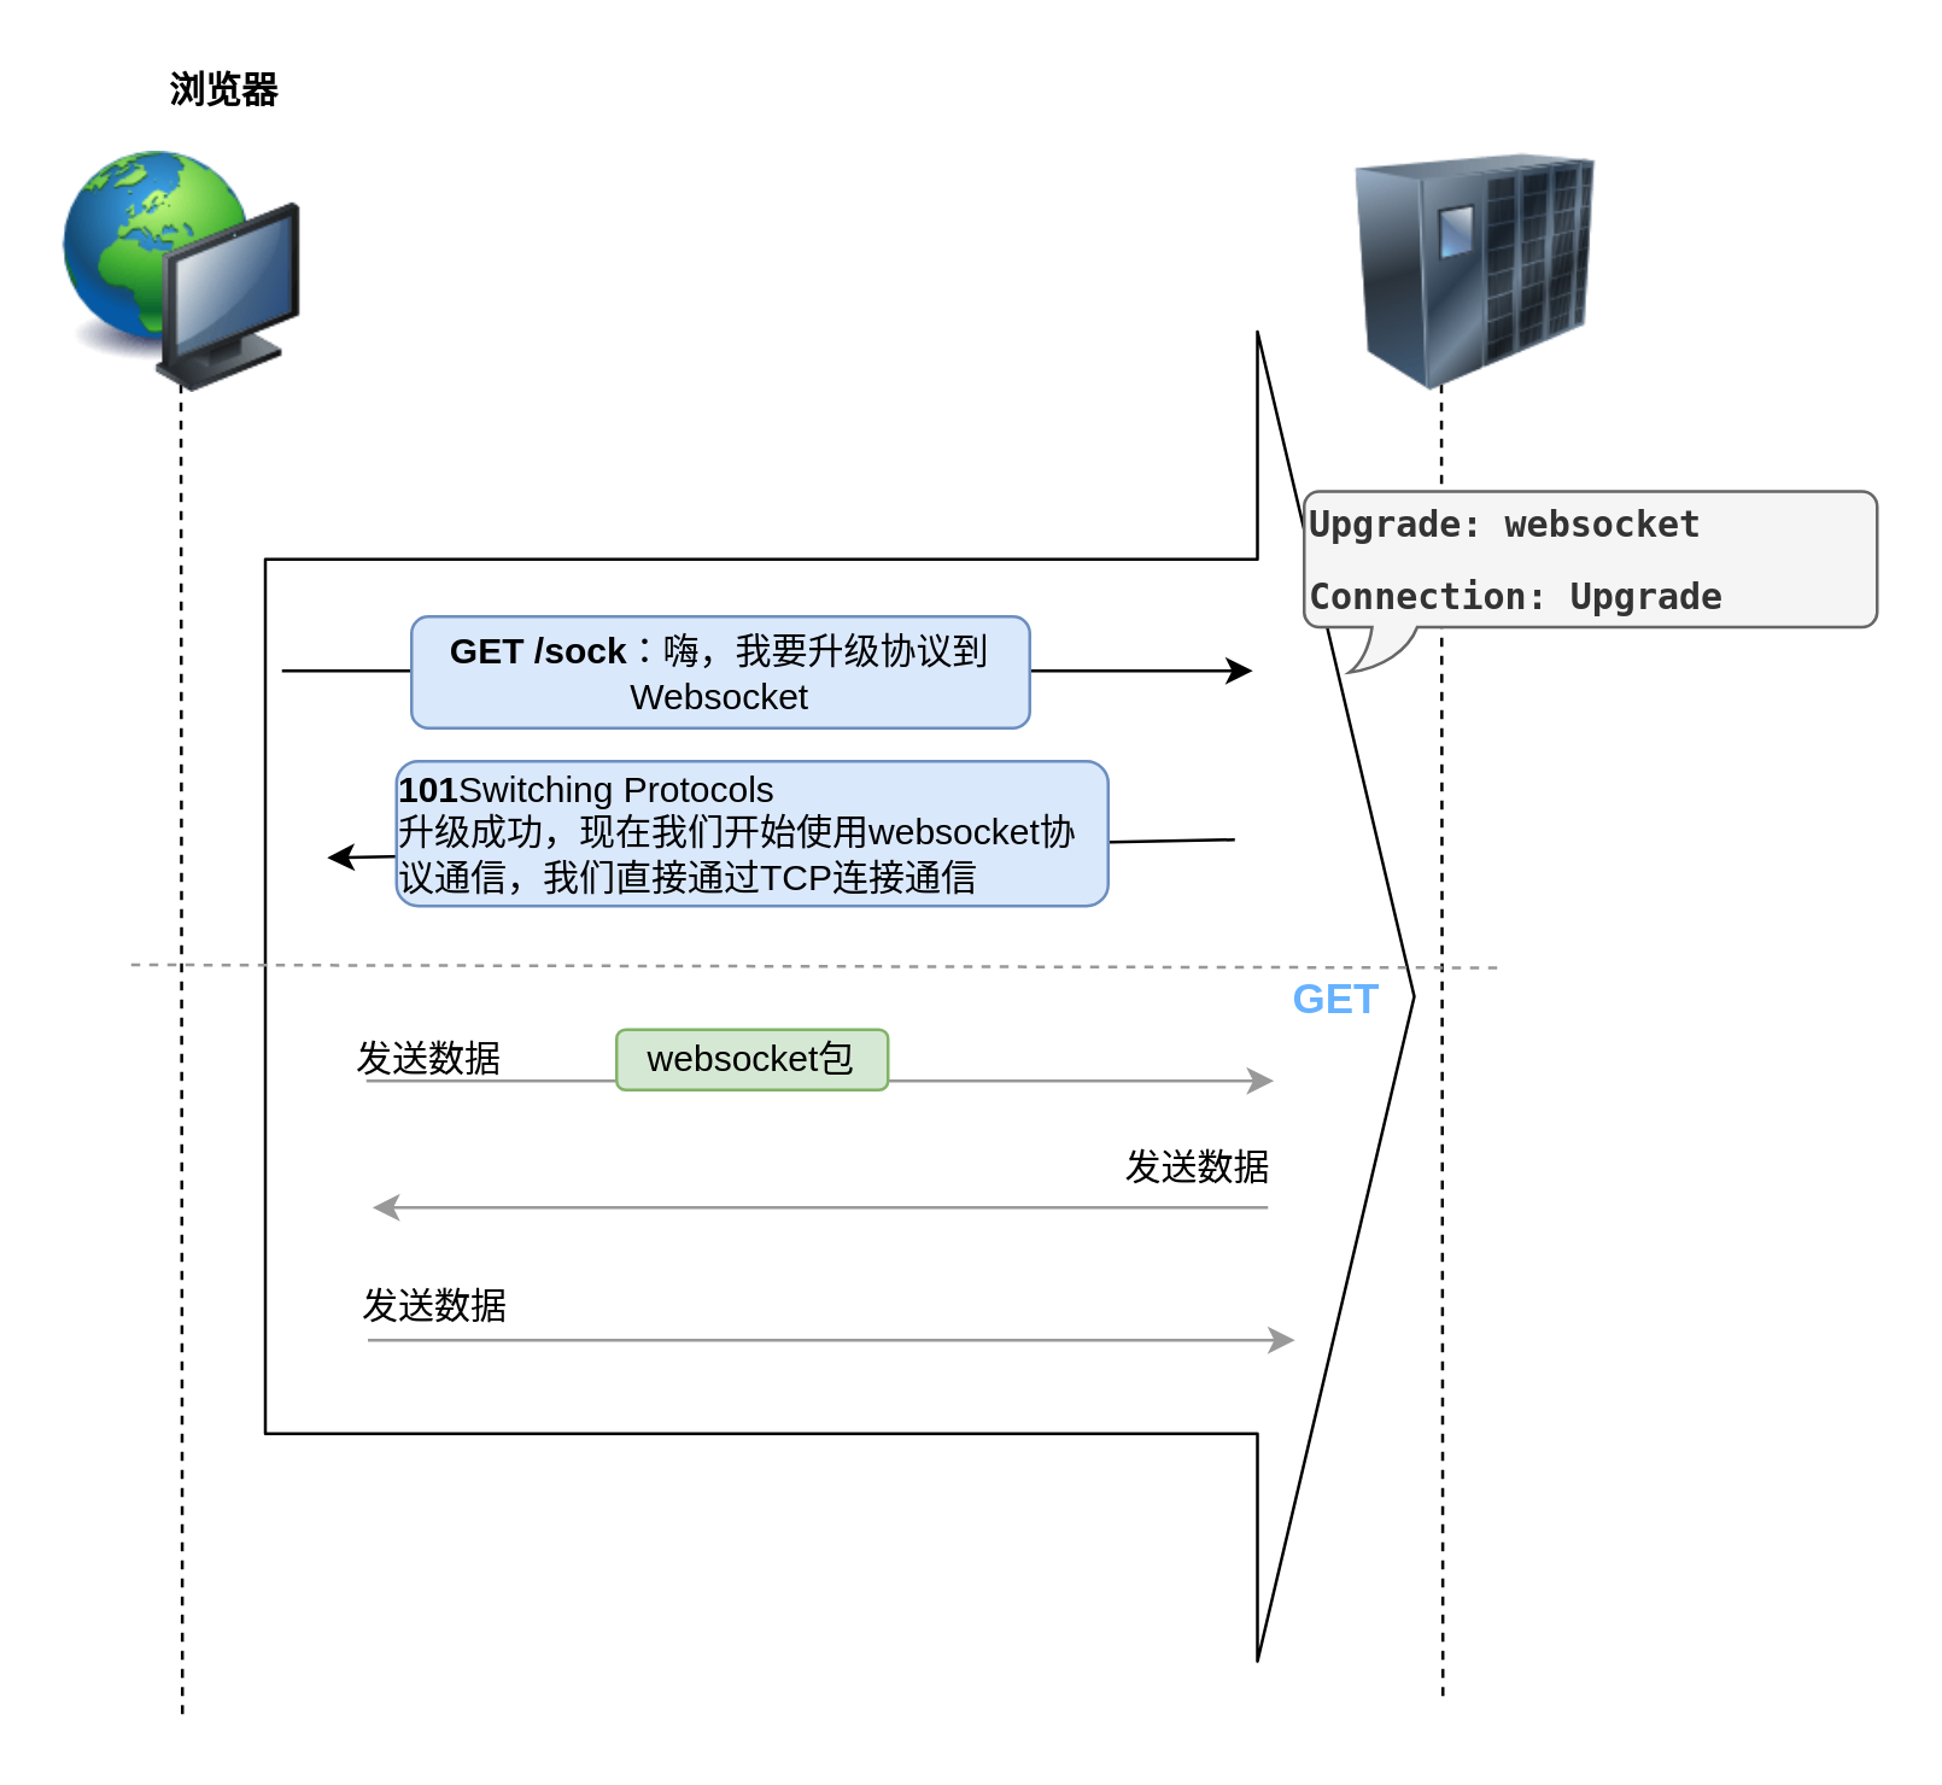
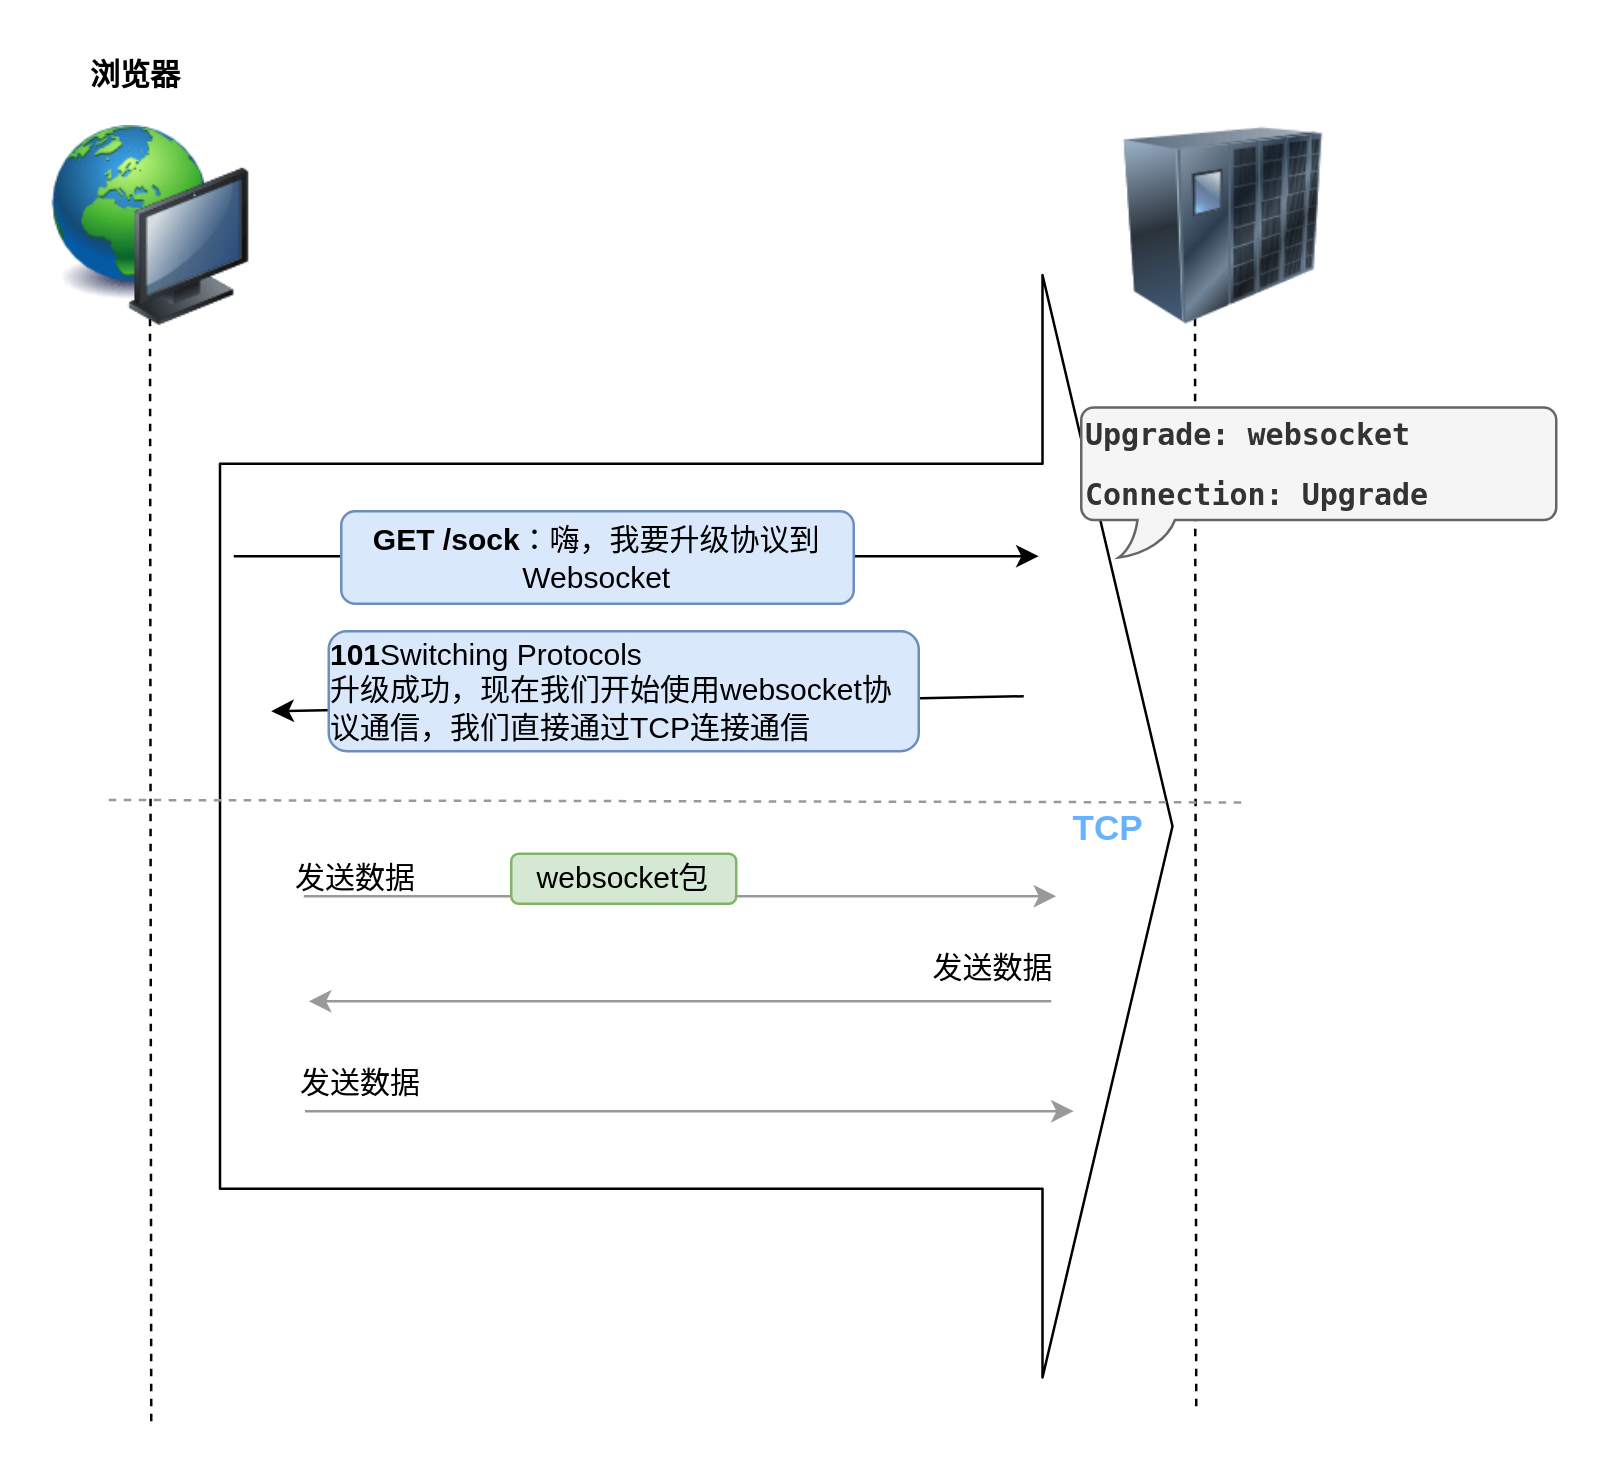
  <mxCell id="0" />
  <mxCell id="1" parent="0" />
  <mxCell id="2" value="" style="endArrow=none;dashed=1;html=1;" parent="1" edge="1"><mxGeometry width="50" height="50" relative="1" as="geometry"><mxPoint x="477.5" y="115" as="sourcePoint" /><mxPoint x="478" y="564" as="targetPoint" /></mxGeometry></mxCell>
  <mxCell id="3" value="" style="endArrow=none;dashed=1;html=1;" parent="1" edge="1"><mxGeometry width="50" height="50" relative="1" as="geometry"><mxPoint x="59.5" y="121" as="sourcePoint" /><mxPoint x="60" y="570" as="targetPoint" /></mxGeometry></mxCell>
  <mxCell id="4" value="" style="image;html=1;labelBackgroundColor=#ffffff;image=img/lib/clip_art/networking/UPS_128x128.png" parent="1" vertex="1"><mxGeometry x="449" y="50" width="80" height="80" as="geometry" /></mxCell>
  <mxCell id="5" value="" style="image;html=1;labelBackgroundColor=#ffffff;image=img/lib/clip_art/computers/Network_128x128.png" parent="1" vertex="1"><mxGeometry x="20" y="50" width="80" height="80" as="geometry" /></mxCell>
- <mxCell id="6" value="浏览器" style="text;html=1;strokeColor=none;fillColor=none;align=center;verticalAlign=middle;whiteSpace=wrap;rounded=0;fontStyle=1" parent="1" vertex="1"><mxGeometry x="54" y="20" width="40" height="20" as="geometry" /></mxCell>
+ <mxCell id="6" value="浏览器" style="text;html=1;strokeColor=none;fillColor=none;align=center;verticalAlign=middle;whiteSpace=wrap;rounded=0;fontStyle=1" parent="1" vertex="1"><mxGeometry x="34" y="20" width="40" height="20" as="geometry" /></mxCell>
  <mxCell id="7" value="" style="shape=flexArrow;endArrow=classic;html=1;endWidth=150;endSize=17;width=290;" parent="1" edge="1"><mxGeometry width="50" height="50" relative="1" as="geometry"><mxPoint x="87" y="330" as="sourcePoint" /><mxPoint x="469" y="330" as="targetPoint" /></mxGeometry></mxCell>
  <mxCell id="8" value="" style="endArrow=classic;html=1;" parent="1" edge="1"><mxGeometry width="50" height="50" relative="1" as="geometry"><mxPoint x="93" y="222" as="sourcePoint" /><mxPoint x="415" y="222" as="targetPoint" /></mxGeometry></mxCell>
  <mxCell id="9" value="&lt;b&gt;GET /sock&lt;/b&gt;：嗨，我要升级协议到Websocket" style="rounded=1;whiteSpace=wrap;html=1;fillColor=#dae8fc;strokeColor=#6c8ebf;" parent="1" vertex="1"><mxGeometry x="136" y="204" width="205" height="37" as="geometry" /></mxCell>
  <mxCell id="10" value="" style="endArrow=classic;html=1;" parent="1" edge="1"><mxGeometry width="50" height="50" relative="1" as="geometry"><mxPoint x="409" y="278" as="sourcePoint" /><mxPoint x="108" y="284" as="targetPoint" /></mxGeometry></mxCell>
  <mxCell id="11" value="&lt;div style=&quot;text-align: left&quot;&gt;&lt;b&gt;101&lt;/b&gt;&lt;span&gt;Switching Protocols&lt;/span&gt;&lt;/div&gt;&lt;div style=&quot;text-align: left&quot;&gt;&lt;span&gt;升级成功，&lt;/span&gt;&lt;span&gt;现在我们开始使用websocket协议通信，我们直接通过TCP连接通信&lt;/span&gt;&lt;/div&gt;" style="rounded=1;whiteSpace=wrap;html=1;fillColor=#dae8fc;strokeColor=#6c8ebf;" parent="1" vertex="1"><mxGeometry x="131" y="252" width="236" height="48" as="geometry" /></mxCell>
- <mxCell id="12" value="&lt;font style=&quot;font-size: 14px&quot; color=&quot;#66b2ff&quot;&gt;&lt;b&gt;GET&lt;/b&gt;&lt;/font&gt;" style="text;html=1;strokeColor=none;fillColor=none;align=center;verticalAlign=middle;whiteSpace=wrap;rounded=0;" parent="1" vertex="1"><mxGeometry x="423" y="320.5" width="40" height="20" as="geometry" /></mxCell>
+ <mxCell id="12" value="&lt;font style=&quot;font-size: 14px&quot; color=&quot;#66b2ff&quot;&gt;&lt;b&gt;TCP&lt;/b&gt;&lt;/font&gt;" style="text;html=1;strokeColor=none;fillColor=none;align=center;verticalAlign=middle;whiteSpace=wrap;rounded=0;" parent="1" vertex="1"><mxGeometry x="423" y="320.5" width="40" height="20" as="geometry" /></mxCell>
  <mxCell id="13" value="" style="endArrow=none;dashed=1;html=1;strokeColor=#999999;" parent="1" edge="1"><mxGeometry width="50" height="50" relative="1" as="geometry"><mxPoint x="43" y="319.5" as="sourcePoint" /><mxPoint x="499" y="320.5" as="targetPoint" /></mxGeometry></mxCell>
  <mxCell id="14" value="" style="endArrow=classic;html=1;strokeColor=#999999;" parent="1" edge="1"><mxGeometry width="50" height="50" relative="1" as="geometry"><mxPoint x="121" y="358" as="sourcePoint" /><mxPoint x="422" y="358" as="targetPoint" /></mxGeometry></mxCell>
  <mxCell id="15" value="" style="endArrow=classic;html=1;strokeColor=#999999;" parent="1" edge="1"><mxGeometry width="50" height="50" relative="1" as="geometry"><mxPoint x="121.5" y="444" as="sourcePoint" /><mxPoint x="429" y="444" as="targetPoint" /></mxGeometry></mxCell>
  <mxCell id="16" value="" style="endArrow=classic;html=1;strokeColor=#999999;" parent="1" edge="1"><mxGeometry width="50" height="50" relative="1" as="geometry"><mxPoint x="420" y="400" as="sourcePoint" /><mxPoint x="123" y="400" as="targetPoint" /></mxGeometry></mxCell>
  <mxCell id="17" value="发送数据" style="text;html=1;strokeColor=none;fillColor=none;align=center;verticalAlign=middle;whiteSpace=wrap;rounded=0;" parent="1" vertex="1"><mxGeometry x="115" y="341" width="54" height="20" as="geometry" /></mxCell>
  <mxCell id="18" value="发送数据" style="text;html=1;strokeColor=none;fillColor=none;align=center;verticalAlign=middle;whiteSpace=wrap;rounded=0;" parent="1" vertex="1"><mxGeometry x="117" y="423" width="54" height="20" as="geometry" /></mxCell>
  <mxCell id="19" value="发送数据" style="text;html=1;strokeColor=none;fillColor=none;align=center;verticalAlign=middle;whiteSpace=wrap;rounded=0;" parent="1" vertex="1"><mxGeometry x="370" y="377" width="54" height="20" as="geometry" /></mxCell>
  <mxCell id="20" value="websocket包" style="rounded=1;whiteSpace=wrap;html=1;fillColor=#d5e8d4;strokeColor=#82b366;" parent="1" vertex="1"><mxGeometry x="204" y="341" width="90" height="20" as="geometry" /></mxCell>
  <mxCell id="21" value="&lt;p style=&quot;line-height: 100%&quot;&gt;&lt;/p&gt;&lt;pre style=&quot;line-height: 100%&quot;&gt;&lt;pre&gt;&lt;b&gt;Upgrade: websocket&lt;/b&gt;&lt;/pre&gt;&lt;pre&gt;&lt;b&gt;Connection: Upgrade&lt;/b&gt;&lt;/pre&gt;&lt;/pre&gt;&lt;p&gt;&lt;/p&gt;" style="whiteSpace=wrap;html=1;shape=mxgraph.basic.roundRectCallout;dx=30;dy=15;size=5;boundedLbl=1;fillColor=#f5f5f5;strokeColor=#666666;fontColor=#333333;align=left;" vertex="1" parent="1"><mxGeometry x="432" y="162.5" width="190" height="60" as="geometry" /></mxCell>
